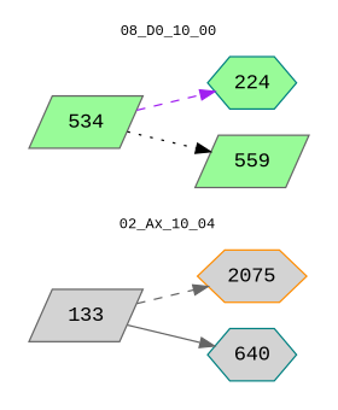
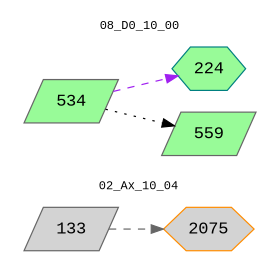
  digraph {
    fontname="Liberation Mono"
    rankdir=LR
    node [color=gray40 fillcolor=lightgrey fontname="Liberation Mono" shape=parallelogram style=filled]
    edge [color=gray40 fontname="Liberation Mono" style=dashed]
    n1 [label=133]
-   n2 [color=teal label=640 shape=hexagon]
    n3 [color=darkorange label=2075 shape=hexagon]
    n4 [fillcolor=palegreen label=534]
    n5 [fillcolor=palegreen label=559]
    n6 [color=teal fillcolor=palegreen label=224 shape=hexagon]
    subgraph cluster_1 {
      color=white
      fontsize=10
      label="02_Ax_10_04"
      n1
-     n2
      n3
    }
    subgraph cluster_2 {
      color=white
      fontsize=10
      label="08_D0_10_00"
      n4
      n5
      n6
    }
-   n1 -> n2 [style=solid]
    n1 -> n3
    n4 -> n5 [color=black style=dotted]
    n4 -> n6 [color=purple]
  }
